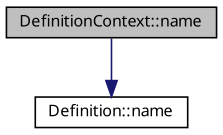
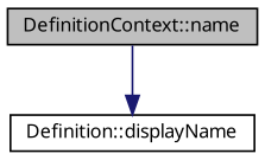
  digraph {
    rankdir=TB
    fontname="Noto Sans"
    node [color=black fontname="Noto Sans" fontsize=10 shape=record style=filled]
    n1 [fillcolor=grey75 fontcolor=black height=0.2 label="DefinitionContext::name" width=0.4]
-   n2 [fillcolor=white height=0.2 label="Definition::name" width=0.4]
+   n2 [fillcolor=white height=0.2 label="Definition::displayName" width=0.4]
    n1 -> n2 [color=midnightblue fontname="Noto Sans" fontsize=10 labelfontname=Helvetica labelfontsize=10 style=solid]
  }
